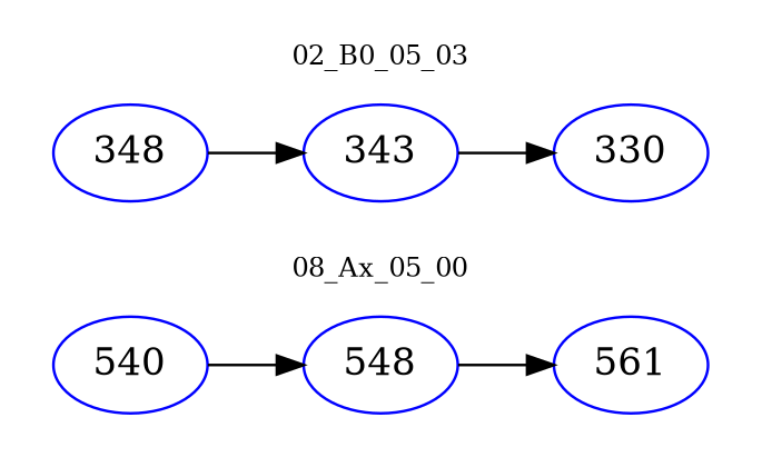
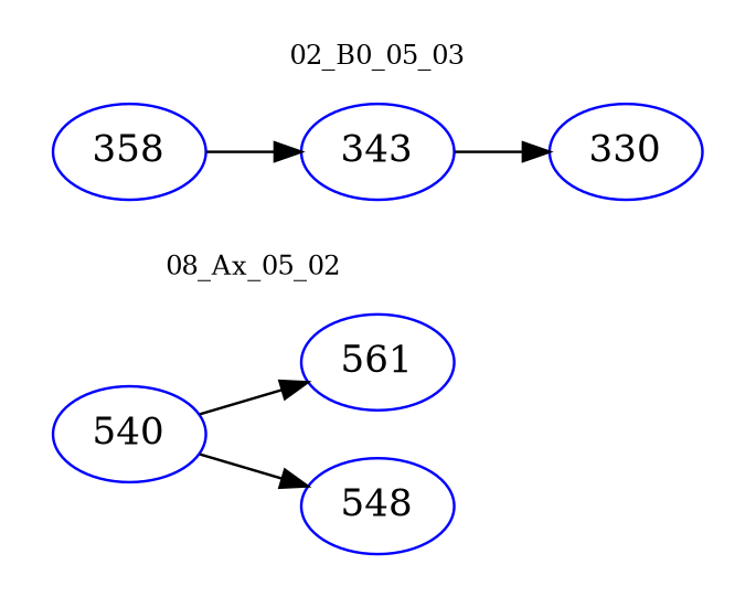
  digraph {
    rankdir=LR
    node [color=blue]
    edge [color=black]
    n1 [label=548]
    n2 [label=540]
    n3 [label=561]
    n4 [label=343]
    n5 [label=330]
-   n6 [label=348]
+   n6 [label=358]
    subgraph cluster_1 {
      color=white
      fontsize=10
-     label="08_Ax_05_00"
+     label="08_Ax_05_02"
      n1
      n2
      n3
    }
    subgraph cluster_2 {
      color=white
      fontsize=10
      label="02_B0_05_03"
      n4
      n5
      n6
    }
-   n1 -> n3
+   n2 -> n3
    n2 -> n1
    n4 -> n5
    n6 -> n4
  }
